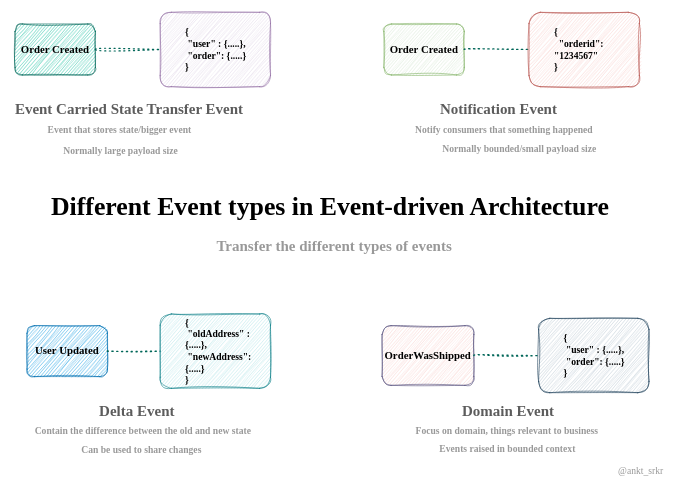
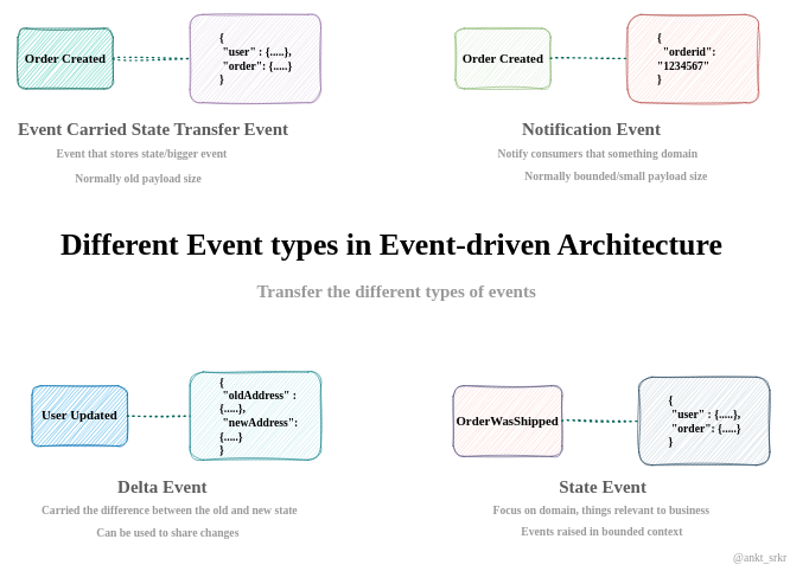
  <mxCell id="0" />
  <mxCell id="1" parent="0" />
  <mxCell id="2" value="" style="group" parent="1" vertex="1" connectable="0"><mxGeometry x="24" y="20" width="426" height="277" as="geometry" /></mxCell>
  <mxCell id="3" value="&lt;h5&gt;&lt;font color=&quot;#000000&quot; style=&quot;font-size: 18px;&quot; data-font-src=&quot;https://fonts.googleapis.com/css?family=Indie+Flower&quot; face=&quot;Indie Flower&quot;&gt;&lt;b style=&quot;&quot;&gt;Order Created&lt;/b&gt;&lt;/font&gt;&lt;/h5&gt;" style="rounded=1;whiteSpace=wrap;html=1;sketch=1;hachureGap=4;jiggle=2;curveFitting=1;fontFamily=Architects Daughter;fontSource=https%3A%2F%2Ffonts.googleapis.com%2Fcss%3Ffamily%3DArchitects%2BDaughter;labelBackgroundColor=none;fillColor=#21C0A5;strokeColor=#006658;fontColor=#5C5C5C;" parent="2" vertex="1"><mxGeometry y="19.5" width="134" height="85" as="geometry" /></mxCell>
  <mxCell id="4" value="" style="endArrow=none;dashed=1;html=1;dashPattern=1 3;strokeWidth=2;rounded=0;sketch=1;hachureGap=4;jiggle=2;curveFitting=1;strokeColor=#006658;fontFamily=Architects Daughter;fontSource=https%3A%2F%2Ffonts.googleapis.com%2Fcss%3Ffamily%3DArchitects%2BDaughter;fontSize=12;fontColor=#5C5C5C;startSize=8;endSize=8;curved=1;fillColor=#21C0A5;exitX=1;exitY=0.5;exitDx=0;exitDy=0;" parent="2" source="3" target="5" edge="1"><mxGeometry width="50" height="50" relative="1" as="geometry"><mxPoint x="384" y="135.5" as="sourcePoint" /><mxPoint x="328" y="44.5" as="targetPoint" /></mxGeometry></mxCell>
  <mxCell id="5" value="&lt;h3 style=&quot;margin: 0px 0px 0px 40px; border: none; padding: 0px; font-size: 16px;&quot;&gt;&lt;font style=&quot;font-size: 16px;&quot; data-font-src=&quot;https://fonts.googleapis.com/css?family=Indie+Flower&quot; face=&quot;Indie Flower&quot;&gt;&lt;font style=&quot;font-size: 16px;&quot; data-font-src=&quot;https://fonts.googleapis.com/css?family=Indie+Flower&quot;&gt;{&amp;nbsp;&lt;br&gt;&lt;/font&gt;&lt;font style=&quot;font-size: 16px;&quot; data-font-src=&quot;https://fonts.googleapis.com/css?family=Indie+Flower&quot;&gt;&amp;nbsp;&quot;user&quot; : {.....},&lt;br&gt;&lt;/font&gt;&lt;font style=&quot;font-size: 16px;&quot; data-font-src=&quot;https://fonts.googleapis.com/css?family=Indie+Flower&quot;&gt;&amp;nbsp;&quot;order&quot;: {.....}&lt;br&gt;&lt;/font&gt;&lt;font style=&quot;font-size: 16px;&quot; data-font-src=&quot;https://fonts.googleapis.com/css?family=Indie+Flower&quot;&gt;}&lt;/font&gt;&lt;/font&gt;&lt;/h3&gt;" style="rounded=1;whiteSpace=wrap;html=1;sketch=1;hachureGap=4;jiggle=2;curveFitting=1;fontFamily=Architects Daughter;fontSource=https%3A%2F%2Ffonts.googleapis.com%2Fcss%3Ffamily%3DArchitects%2BDaughter;labelBackgroundColor=none;fillColor=#e1d5e7;strokeColor=#9673a6;align=left;" parent="2" vertex="1"><mxGeometry x="242" width="184" height="124" as="geometry" /></mxCell>
  <mxCell id="6" value="&lt;h6&gt;&lt;font data-font-src=&quot;https://fonts.googleapis.com/css?family=Indie+Flower&quot; face=&quot;Indie Flower&quot; style=&quot;font-size: 25px;&quot;&gt;Event Carried State Transfer Event&lt;/font&gt;&lt;/h6&gt;" style="text;html=1;align=center;verticalAlign=middle;resizable=0;points=[];autosize=1;strokeColor=none;fillColor=none;fontSize=16;fontFamily=Architects Daughter;fontSource=https%3A%2F%2Ffonts.googleapis.com%2Fcss%3Ffamily%3DArchitects%2BDaughter;fontColor=#5C5C5C;" parent="2" vertex="1"><mxGeometry x="-4" y="115" width="388" height="92" as="geometry" /></mxCell>
  <mxCell id="7" value="&lt;h6&gt;&lt;font color=&quot;#999999&quot; style=&quot;font-size: 16px;&quot;&gt;Event that stores state/bigger event&lt;/font&gt;&lt;/h6&gt;" style="text;html=1;align=center;verticalAlign=middle;resizable=0;points=[];autosize=1;strokeColor=none;fillColor=none;fontSize=16;fontFamily=Indie Flower;fontSource=https%3A%2F%2Ffonts.googleapis.com%2Fcss%3Ffamily%3DIndie%2BFlower;fontColor=#5C5C5C;" parent="2" vertex="1"><mxGeometry x="45" y="155" width="258" height="81" as="geometry" /></mxCell>
- <mxCell id="8" value="&lt;h4 style=&quot;forced-color-adjust: none; font-family: &amp;quot;Indie Flower&amp;quot;; font-size: 16px; font-style: normal; font-variant-ligatures: normal; font-variant-caps: normal; letter-spacing: normal; orphans: 2; text-align: center; text-indent: 0px; text-transform: none; widows: 2; word-spacing: 0px; -webkit-text-stroke-width: 0px; white-space: nowrap; background-color: rgb(255, 255, 255); text-decoration-thickness: initial; text-decoration-style: initial; text-decoration-color: initial;&quot;&gt;&lt;font color=&quot;#999999&quot; style=&quot;forced-color-adjust: none; font-size: 16px;&quot;&gt;Normally large payload size&lt;/font&gt;&lt;/h4&gt;" style="text;whiteSpace=wrap;html=1;fontFamily=Architects Daughter;fontSource=https%3A%2F%2Ffonts.googleapis.com%2Fcss%3Ffamily%3DArchitects%2BDaughter;fontColor=#5C5C5C;" parent="2" vertex="1"><mxGeometry x="79" y="193" width="209" height="84" as="geometry" /></mxCell>
+ <mxCell id="8" value="&lt;h4 style=&quot;forced-color-adjust: none; font-family: &amp;quot;Indie Flower&amp;quot;; font-size: 16px; font-style: normal; font-variant-ligatures: normal; font-variant-caps: normal; letter-spacing: normal; orphans: 2; text-align: center; text-indent: 0px; text-transform: none; widows: 2; word-spacing: 0px; -webkit-text-stroke-width: 0px; white-space: nowrap; background-color: rgb(255, 255, 255); text-decoration-thickness: initial; text-decoration-style: initial; text-decoration-color: initial;&quot;&gt;&lt;font color=&quot;#999999&quot; style=&quot;forced-color-adjust: none; font-size: 16px;&quot;&gt;Normally old payload size&lt;/font&gt;&lt;/h4&gt;" style="text;whiteSpace=wrap;html=1;fontFamily=Architects Daughter;fontSource=https%3A%2F%2Ffonts.googleapis.com%2Fcss%3Ffamily%3DArchitects%2BDaughter;fontColor=#5C5C5C;" parent="2" vertex="1"><mxGeometry x="79" y="193" width="209" height="84" as="geometry" /></mxCell>
  <mxCell id="9" value="" style="group" parent="1" vertex="1" connectable="0"><mxGeometry x="639" y="20" width="426" height="276.998" as="geometry" /></mxCell>
  <mxCell id="10" value="&lt;h5&gt;&lt;font color=&quot;#000000&quot; style=&quot;font-size: 18px;&quot; data-font-src=&quot;https://fonts.googleapis.com/css?family=Indie+Flower&quot; face=&quot;Indie Flower&quot;&gt;&lt;b style=&quot;&quot;&gt;Order Created&lt;/b&gt;&lt;/font&gt;&lt;/h5&gt;" style="rounded=1;whiteSpace=wrap;html=1;sketch=1;hachureGap=4;jiggle=2;curveFitting=1;fontFamily=Architects Daughter;fontSource=https%3A%2F%2Ffonts.googleapis.com%2Fcss%3Ffamily%3DArchitects%2BDaughter;labelBackgroundColor=none;fillColor=#d5e8d4;strokeColor=#82b366;" parent="9" vertex="1"><mxGeometry y="19.5" width="134" height="85" as="geometry" /></mxCell>
  <mxCell id="11" value="" style="endArrow=none;dashed=1;html=1;dashPattern=1 3;strokeWidth=2;rounded=0;sketch=1;hachureGap=4;jiggle=2;curveFitting=1;strokeColor=#006658;fontFamily=Architects Daughter;fontSource=https%3A%2F%2Ffonts.googleapis.com%2Fcss%3Ffamily%3DArchitects%2BDaughter;fontSize=12;fontColor=#5C5C5C;startSize=8;endSize=8;curved=1;fillColor=#21C0A5;exitX=1;exitY=0.5;exitDx=0;exitDy=0;" parent="9" source="10" target="12" edge="1"><mxGeometry width="50" height="50" relative="1" as="geometry"><mxPoint x="384" y="135.5" as="sourcePoint" /><mxPoint x="328" y="44.5" as="targetPoint" /></mxGeometry></mxCell>
  <mxCell id="12" value="&lt;h3 style=&quot;margin: 0px 0px 0px 40px; border: none; padding: 0px; font-size: 16px;&quot;&gt;&lt;font style=&quot;font-size: 16px;&quot; data-font-src=&quot;https://fonts.googleapis.com/css?family=Indie+Flower&quot; face=&quot;Indie Flower&quot;&gt;&lt;font style=&quot;font-size: 16px;&quot; data-font-src=&quot;https://fonts.googleapis.com/css?family=Indie+Flower&quot;&gt;{&amp;nbsp;&lt;br&gt;&lt;/font&gt;&lt;font style=&quot;font-size: 16px;&quot; data-font-src=&quot;https://fonts.googleapis.com/css?family=Indie+Flower&quot;&gt;&amp;nbsp; &quot;orderid&quot;:&amp;nbsp; &quot;1234567&quot;&lt;br&gt;&lt;/font&gt;&lt;font style=&quot;font-size: 16px;&quot; data-font-src=&quot;https://fonts.googleapis.com/css?family=Indie+Flower&quot;&gt;}&lt;/font&gt;&lt;/font&gt;&lt;/h3&gt;" style="rounded=1;whiteSpace=wrap;html=1;sketch=1;hachureGap=4;jiggle=2;curveFitting=1;fontFamily=Architects Daughter;fontSource=https%3A%2F%2Ffonts.googleapis.com%2Fcss%3Ffamily%3DArchitects%2BDaughter;labelBackgroundColor=none;fillColor=#f8cecc;strokeColor=#b85450;align=left;" parent="9" vertex="1"><mxGeometry x="242" width="184" height="124" as="geometry" /></mxCell>
  <mxCell id="13" value="&lt;h6&gt;&lt;font data-font-src=&quot;https://fonts.googleapis.com/css?family=Indie+Flower&quot; face=&quot;Indie Flower&quot; style=&quot;font-size: 25px;&quot;&gt;Notification Event&lt;/font&gt;&lt;/h6&gt;" style="text;html=1;align=center;verticalAlign=middle;resizable=0;points=[];autosize=1;strokeColor=none;fillColor=none;fontSize=16;fontFamily=Architects Daughter;fontSource=https%3A%2F%2Ffonts.googleapis.com%2Fcss%3Ffamily%3DArchitects%2BDaughter;fontColor=#5C5C5C;" parent="9" vertex="1"><mxGeometry x="92" y="115" width="197" height="92" as="geometry" /></mxCell>
- <mxCell id="14" value="&lt;h6&gt;&lt;font color=&quot;#999999&quot; style=&quot;font-size: 16px;&quot;&gt;Notify consumers that something happened&lt;/font&gt;&lt;/h6&gt;" style="text;html=1;align=center;verticalAlign=middle;resizable=0;points=[];autosize=1;strokeColor=none;fillColor=none;fontSize=16;fontFamily=Indie Flower;fontSource=https%3A%2F%2Ffonts.googleapis.com%2Fcss%3Ffamily%3DIndie%2BFlower;fontColor=#5C5C5C;" parent="9" vertex="1"><mxGeometry x="46" y="155" width="308" height="81" as="geometry" /></mxCell>
+ <mxCell id="14" value="&lt;h6&gt;&lt;font color=&quot;#999999&quot; style=&quot;font-size: 16px;&quot;&gt;Notify consumers that something domain&lt;/font&gt;&lt;/h6&gt;" style="text;html=1;align=center;verticalAlign=middle;resizable=0;points=[];autosize=1;strokeColor=none;fillColor=none;fontSize=16;fontFamily=Indie Flower;fontSource=https%3A%2F%2Ffonts.googleapis.com%2Fcss%3Ffamily%3DIndie%2BFlower;fontColor=#5C5C5C;" parent="9" vertex="1"><mxGeometry x="46" y="155" width="308" height="81" as="geometry" /></mxCell>
  <mxCell id="15" value="&lt;h4 style=&quot;forced-color-adjust: none; font-style: normal; font-variant-ligatures: normal; font-variant-caps: normal; letter-spacing: normal; orphans: 2; text-indent: 0px; text-transform: none; widows: 2; word-spacing: 0px; -webkit-text-stroke-width: 0px; white-space: nowrap; text-decoration-thickness: initial; text-decoration-style: initial; text-decoration-color: initial; font-family: &amp;quot;Indie Flower&amp;quot;; font-size: 16px; text-align: center; background-color: rgb(255, 255, 255);&quot;&gt;&lt;font color=&quot;#999999&quot; style=&quot;forced-color-adjust: none; font-size: 16px;&quot;&gt;Normally bounded/small payload size&lt;/font&gt;&lt;/h4&gt;" style="text;whiteSpace=wrap;html=1;fontFamily=Architects Daughter;fontSource=https%3A%2F%2Ffonts.googleapis.com%2Fcss%3Ffamily%3DArchitects%2BDaughter;fontColor=#5C5C5C;" parent="9" vertex="1"><mxGeometry x="96.004" y="189.998" width="208" height="84" as="geometry" /></mxCell>
  <mxCell id="16" value="" style="group" parent="1" vertex="1" connectable="0"><mxGeometry x="24" y="523" width="426" height="277" as="geometry" /></mxCell>
  <mxCell id="17" value="&lt;h5&gt;&lt;font color=&quot;#000000&quot; style=&quot;font-size: 18px;&quot; data-font-src=&quot;https://fonts.googleapis.com/css?family=Indie+Flower&quot; face=&quot;Indie Flower&quot;&gt;&lt;b style=&quot;&quot;&gt;User Updated&lt;/b&gt;&lt;/font&gt;&lt;/h5&gt;" style="rounded=1;whiteSpace=wrap;html=1;sketch=1;hachureGap=4;jiggle=2;curveFitting=1;fontFamily=Architects Daughter;fontSource=https://fonts.googleapis.com/css?family=Architects+Daughter;labelBackgroundColor=none;fillColor=#1ba1e2;strokeColor=#006EAF;fontColor=#ffffff;" parent="16" vertex="1"><mxGeometry x="20" y="19.5" width="134" height="85" as="geometry" /></mxCell>
  <mxCell id="18" value="" style="endArrow=none;dashed=1;html=1;dashPattern=1 3;strokeWidth=2;rounded=0;sketch=1;hachureGap=4;jiggle=2;curveFitting=1;strokeColor=#006658;fontFamily=Architects Daughter;fontSource=https://fonts.googleapis.com/css?family=Architects+Daughter;fontSize=12;fontColor=#5C5C5C;startSize=8;endSize=8;curved=1;fillColor=#21C0A5;exitX=1;exitY=0.5;exitDx=0;exitDy=0;" parent="16" source="17" target="19" edge="1"><mxGeometry width="50" height="50" relative="1" as="geometry"><mxPoint x="384" y="135.5" as="sourcePoint" /><mxPoint x="328" y="44.5" as="targetPoint" /></mxGeometry></mxCell>
  <mxCell id="19" value="&lt;h3 style=&quot;margin: 0px 0px 0px 40px; border: none; padding: 0px; font-size: 16px;&quot;&gt;&lt;font data-font-src=&quot;https://fonts.googleapis.com/css?family=Indie+Flower&quot; face=&quot;Indie Flower&quot;&gt;&lt;font data-font-src=&quot;https://fonts.googleapis.com/css?family=Indie+Flower&quot;&gt;{&amp;nbsp;&lt;br&gt;&lt;/font&gt;&lt;font data-font-src=&quot;https://fonts.googleapis.com/css?family=Indie+Flower&quot;&gt;&amp;nbsp;&quot;oldAddress&quot; : {.....},&lt;br&gt;&lt;/font&gt;&lt;font data-font-src=&quot;https://fonts.googleapis.com/css?family=Indie+Flower&quot;&gt;&amp;nbsp;&quot;newAddress&quot;: {.....}&lt;br&gt;&lt;/font&gt;&lt;font data-font-src=&quot;https://fonts.googleapis.com/css?family=Indie+Flower&quot;&gt;}&lt;/font&gt;&lt;/font&gt;&lt;/h3&gt;" style="rounded=1;whiteSpace=wrap;html=1;sketch=1;hachureGap=4;jiggle=2;curveFitting=1;fontFamily=Architects Daughter;fontSource=https://fonts.googleapis.com/css?family=Architects+Daughter;labelBackgroundColor=none;fillColor=#b0e3e6;strokeColor=#0e8088;align=left;" parent="16" vertex="1"><mxGeometry x="242" width="184" height="124" as="geometry" /></mxCell>
  <mxCell id="20" value="&lt;h6&gt;&lt;font data-font-src=&quot;https://fonts.googleapis.com/css?family=Indie+Flower&quot; face=&quot;Indie Flower&quot; style=&quot;font-size: 25px;&quot;&gt;Delta Event&lt;/font&gt;&lt;/h6&gt;" style="text;html=1;align=center;verticalAlign=middle;resizable=0;points=[];autosize=1;strokeColor=none;fillColor=none;fontSize=16;fontFamily=Architects Daughter;fontSource=https://fonts.googleapis.com/css?family=Architects+Daughter;fontColor=#5C5C5C;" parent="16" vertex="1"><mxGeometry x="134" y="116" width="138" height="92" as="geometry" /></mxCell>
- <mxCell id="21" value="&lt;h6&gt;&lt;font color=&quot;#999999&quot; style=&quot;font-size: 16px;&quot;&gt;Contain the difference between the old and new state&lt;/font&gt;&lt;/h6&gt;" style="text;html=1;align=center;verticalAlign=middle;resizable=0;points=[];autosize=1;strokeColor=none;fillColor=none;fontSize=16;fontFamily=Indie Flower;fontSource=https://fonts.googleapis.com/css?family=Indie+Flower;fontColor=#5C5C5C;" parent="16" vertex="1"><mxGeometry x="22.5" y="154" width="381" height="81" as="geometry" /></mxCell>
+ <mxCell id="21" value="&lt;h6&gt;&lt;font color=&quot;#999999&quot; style=&quot;font-size: 16px;&quot;&gt;Carried the difference between the old and new state&lt;/font&gt;&lt;/h6&gt;" style="text;html=1;align=center;verticalAlign=middle;resizable=0;points=[];autosize=1;strokeColor=none;fillColor=none;fontSize=16;fontFamily=Indie Flower;fontSource=https://fonts.googleapis.com/css?family=Indie+Flower;fontColor=#5C5C5C;" parent="16" vertex="1"><mxGeometry x="22.5" y="154" width="381" height="81" as="geometry" /></mxCell>
  <mxCell id="22" value="&lt;h4 style=&quot;forced-color-adjust: none; font-family: &amp;quot;Indie Flower&amp;quot;; font-size: 16px; font-style: normal; font-variant-ligatures: normal; font-variant-caps: normal; letter-spacing: normal; orphans: 2; text-align: center; text-indent: 0px; text-transform: none; widows: 2; word-spacing: 0px; -webkit-text-stroke-width: 0px; white-space: nowrap; background-color: rgb(255, 255, 255); text-decoration-thickness: initial; text-decoration-style: initial; text-decoration-color: initial;&quot;&gt;&lt;font color=&quot;#999999&quot; style=&quot;forced-color-adjust: none; font-size: 16px;&quot;&gt;Can be used to share changes&lt;/font&gt;&lt;/h4&gt;" style="text;whiteSpace=wrap;html=1;fontFamily=Architects Daughter;fontSource=https%3A%2F%2Ffonts.googleapis.com%2Fcss%3Ffamily%3DArchitects%2BDaughter;fontColor=#5C5C5C;" parent="16" vertex="1"><mxGeometry x="108.5" y="189" width="209" height="84" as="geometry" /></mxCell>
  <mxCell id="23" value="" style="group" parent="16" vertex="1" connectable="0"><mxGeometry x="631" width="426" height="277" as="geometry" /></mxCell>
  <mxCell id="24" value="&lt;h5&gt;&lt;font color=&quot;#000000&quot; style=&quot;font-size: 18px;&quot; data-font-src=&quot;https://fonts.googleapis.com/css?family=Indie+Flower&quot; face=&quot;Indie Flower&quot;&gt;&lt;b style=&quot;&quot;&gt;OrderWasShipped&lt;/b&gt;&lt;/font&gt;&lt;/h5&gt;" style="rounded=1;whiteSpace=wrap;html=1;sketch=1;hachureGap=4;jiggle=2;curveFitting=1;fontFamily=Architects Daughter;fontSource=https%3A%2F%2Ffonts.googleapis.com%2Fcss%3Ffamily%3DArchitects%2BDaughter;labelBackgroundColor=none;fillColor=#f8cecc;strokeColor=#56517e;" parent="23" vertex="1"><mxGeometry x="-19" y="19.5" width="153" height="99.5" as="geometry" /></mxCell>
  <mxCell id="25" value="" style="endArrow=none;dashed=1;html=1;dashPattern=1 3;strokeWidth=2;rounded=0;sketch=1;hachureGap=4;jiggle=2;curveFitting=1;strokeColor=#006658;fontFamily=Architects Daughter;fontSource=https%3A%2F%2Ffonts.googleapis.com%2Fcss%3Ffamily%3DArchitects%2BDaughter;fontSize=12;fontColor=#5C5C5C;startSize=8;endSize=8;curved=1;fillColor=#21C0A5;exitX=1;exitY=0.5;exitDx=0;exitDy=0;" parent="23" source="24" target="26" edge="1"><mxGeometry width="50" height="50" relative="1" as="geometry"><mxPoint x="384" y="135.5" as="sourcePoint" /><mxPoint x="328" y="44.5" as="targetPoint" /></mxGeometry></mxCell>
  <mxCell id="26" value="&lt;h3 style=&quot;margin: 0px 0px 0px 40px; border: none; padding: 0px; font-size: 16px;&quot;&gt;&lt;font style=&quot;font-size: 16px;&quot; data-font-src=&quot;https://fonts.googleapis.com/css?family=Indie+Flower&quot; face=&quot;Indie Flower&quot;&gt;&lt;font style=&quot;font-size: 16px;&quot; data-font-src=&quot;https://fonts.googleapis.com/css?family=Indie+Flower&quot;&gt;{&amp;nbsp;&lt;br&gt;&lt;/font&gt;&lt;font style=&quot;font-size: 16px;&quot; data-font-src=&quot;https://fonts.googleapis.com/css?family=Indie+Flower&quot;&gt;&amp;nbsp;&quot;user&quot; : {.....},&lt;br&gt;&lt;/font&gt;&lt;font style=&quot;font-size: 16px;&quot; data-font-src=&quot;https://fonts.googleapis.com/css?family=Indie+Flower&quot;&gt;&amp;nbsp;&quot;order&quot;: {.....}&lt;br&gt;&lt;/font&gt;&lt;font style=&quot;font-size: 16px;&quot; data-font-src=&quot;https://fonts.googleapis.com/css?family=Indie+Flower&quot;&gt;}&lt;/font&gt;&lt;/font&gt;&lt;/h3&gt;" style="rounded=1;whiteSpace=wrap;html=1;sketch=1;hachureGap=4;jiggle=2;curveFitting=1;fontFamily=Architects Daughter;fontSource=https%3A%2F%2Ffonts.googleapis.com%2Fcss%3Ffamily%3DArchitects%2BDaughter;labelBackgroundColor=none;fillColor=#bac8d3;strokeColor=#23445d;align=left;" parent="23" vertex="1"><mxGeometry x="242" y="7.25" width="184" height="124" as="geometry" /></mxCell>
- <mxCell id="27" value="&lt;h6&gt;&lt;font data-font-src=&quot;https://fonts.googleapis.com/css?family=Indie+Flower&quot; face=&quot;Indie Flower&quot; style=&quot;font-size: 25px;&quot;&gt;Domain Event&lt;/font&gt;&lt;/h6&gt;" style="text;html=1;align=center;verticalAlign=middle;resizable=0;points=[];autosize=1;strokeColor=none;fillColor=none;fontSize=16;fontFamily=Architects Daughter;fontSource=https%3A%2F%2Ffonts.googleapis.com%2Fcss%3Ffamily%3DArchitects%2BDaughter;fontColor=#5C5C5C;" parent="23" vertex="1"><mxGeometry x="110" y="115" width="161" height="92" as="geometry" /></mxCell>
+ <mxCell id="27" value="&lt;h6&gt;&lt;font data-font-src=&quot;https://fonts.googleapis.com/css?family=Indie+Flower&quot; face=&quot;Indie Flower&quot; style=&quot;font-size: 25px;&quot;&gt;State Event&lt;/font&gt;&lt;/h6&gt;" style="text;html=1;align=center;verticalAlign=middle;resizable=0;points=[];autosize=1;strokeColor=none;fillColor=none;fontSize=16;fontFamily=Architects Daughter;fontSource=https%3A%2F%2Ffonts.googleapis.com%2Fcss%3Ffamily%3DArchitects%2BDaughter;fontColor=#5C5C5C;" parent="23" vertex="1"><mxGeometry x="110" y="115" width="161" height="92" as="geometry" /></mxCell>
  <mxCell id="28" value="&lt;h6&gt;&lt;font color=&quot;#999999&quot; style=&quot;font-size: 16px;&quot;&gt;Focus on domain, things relevant to business&amp;nbsp;&lt;/font&gt;&lt;/h6&gt;" style="text;html=1;align=center;verticalAlign=middle;resizable=0;points=[];autosize=1;strokeColor=none;fillColor=none;fontSize=16;fontFamily=Indie Flower;fontSource=https%3A%2F%2Ffonts.googleapis.com%2Fcss%3Ffamily%3DIndie%2BFlower;fontColor=#5C5C5C;" parent="23" vertex="1"><mxGeometry x="29.5" y="153" width="323" height="81" as="geometry" /></mxCell>
  <mxCell id="29" value="&lt;h4 style=&quot;forced-color-adjust: none; font-family: &amp;quot;Indie Flower&amp;quot;; font-size: 16px; font-style: normal; font-variant-ligatures: normal; font-variant-caps: normal; letter-spacing: normal; orphans: 2; text-align: center; text-indent: 0px; text-transform: none; widows: 2; word-spacing: 0px; -webkit-text-stroke-width: 0px; white-space: nowrap; background-color: rgb(255, 255, 255); text-decoration-thickness: initial; text-decoration-style: initial; text-decoration-color: initial;&quot;&gt;&lt;font color=&quot;#999999&quot; style=&quot;forced-color-adjust: none; font-size: 16px;&quot;&gt;Events raised in bounded context&lt;/font&gt;&lt;/h4&gt;" style="text;whiteSpace=wrap;html=1;fontFamily=Architects Daughter;fontSource=https%3A%2F%2Ffonts.googleapis.com%2Fcss%3Ffamily%3DArchitects%2BDaughter;fontColor=#5C5C5C;" parent="23" vertex="1"><mxGeometry x="75" y="187" width="209" height="84" as="geometry" /></mxCell>
  <mxCell id="30" value="&lt;h1 style=&quot;font-size: 43px;&quot;&gt;Different Event types in Event-driven Architecture&lt;/h1&gt;" style="text;html=1;align=center;verticalAlign=middle;resizable=0;points=[];autosize=1;strokeColor=none;fillColor=none;fontSize=43;fontFamily=Indie Flower;fontSource=https%3A%2F%2Ffonts.googleapis.com%2Fcss%3Ffamily%3DIndie%2BFlower;fontColor=#000000;" parent="1" vertex="1"><mxGeometry x="91" y="282" width="916" height="121" as="geometry" /></mxCell>
  <mxCell id="31" value="&lt;h5&gt;&lt;font style=&quot;font-size: 25px;&quot;&gt;Transfer the different types of events&lt;/font&gt;&lt;/h5&gt;" style="text;html=1;align=center;verticalAlign=middle;resizable=0;points=[];autosize=1;strokeColor=none;fillColor=none;fontSize=25;fontFamily=Indie Flower;fontSource=https%3A%2F%2Ffonts.googleapis.com%2Fcss%3Ffamily%3DIndie%2BFlower;fontColor=#999999;" parent="1" vertex="1"><mxGeometry x="345" y="353" width="422" height="111" as="geometry" /></mxCell>
  <mxCell id="32" value="@ankt_srkr" style="text;html=1;align=center;verticalAlign=middle;resizable=0;points=[];autosize=1;strokeColor=none;fillColor=none;fontSize=16;fontFamily=Indie Flower;fontSource=https%3A%2F%2Ffonts.googleapis.com%2Fcss%3Ffamily%3DIndie%2BFlower;fontColor=#999999;" parent="1" vertex="1"><mxGeometry x="1020" y="769" width="94" height="31" as="geometry" /></mxCell>
